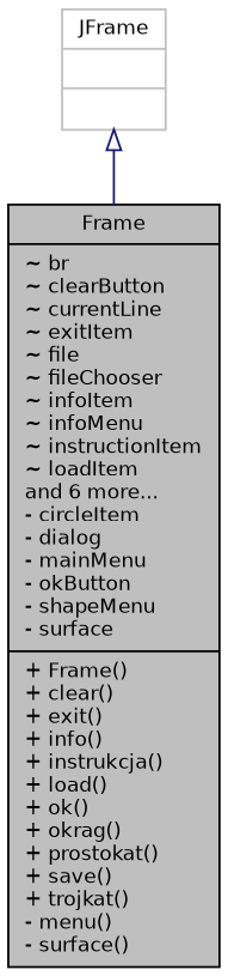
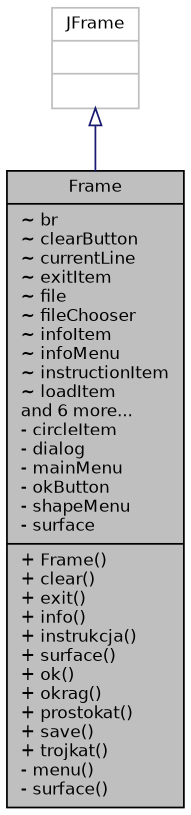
  digraph {
    node [fontname=Helvetica fontsize=10 shape=record style=filled]
-   n1 [color=black fillcolor=grey75 fontcolor=black height=0.2 label="{Frame\n|~ br\l~ clearButton\l~ currentLine\l~ exitItem\l~ file\l~ fileChooser\l~ infoItem\l~ infoMenu\l~ instructionItem\l~ loadItem\land 6 more...\l- circleItem\l- dialog\l- mainMenu\l- okButton\l- shapeMenu\l- surface\l|+ Frame()\l+ clear()\l+ exit()\l+ info()\l+ instrukcja()\l+ load()\l+ ok()\l+ okrag()\l+ prostokat()\l+ save()\l+ trojkat()\l- menu()\l- surface()\l}" width=0.4]
+   n1 [color=black fillcolor=grey75 fontcolor=black height=0.2 label="{Frame\n|~ br\l~ clearButton\l~ currentLine\l~ exitItem\l~ file\l~ fileChooser\l~ infoItem\l~ infoMenu\l~ instructionItem\l~ loadItem\land 6 more...\l- circleItem\l- dialog\l- mainMenu\l- okButton\l- shapeMenu\l- surface\l|+ Frame()\l+ clear()\l+ exit()\l+ info()\l+ instrukcja()\l+ surface()\l+ ok()\l+ okrag()\l+ prostokat()\l+ save()\l+ trojkat()\l- menu()\l- surface()\l}" width=0.4]
    n2 [color=grey75 fillcolor=white height=0.2 label="{JFrame\n||}" width=0.4]
    n2 -> n1 [arrowtail=onormal color=midnightblue dir=back fontname=Helvetica fontsize=10 labelfontname=Helvetica labelfontsize=10 style=solid]
  }
